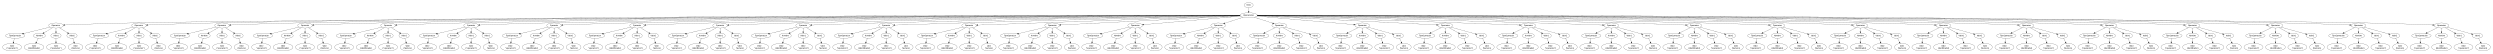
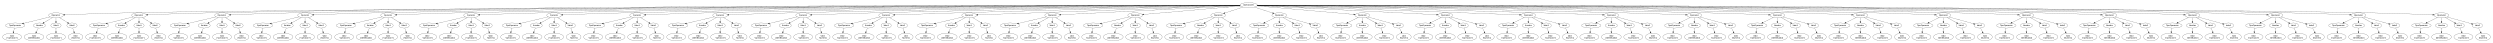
  digraph {
    bgcolor="#ffffff"
    rankdir=TB
    node [fillcolor="#ffffff" fontcolor="#000000" fontname=Arial shape=ellipse style=filled]
-   n1 [label=Inicio]
    n2 [label=Operaciones]
    n3 [label=Operacion]
    n4 [label=Operacion]
    n5 [label=Operacion]
    n6 [label=Operacion]
    n7 [label=Operacion]
    n8 [label=Operacion]
    n9 [label=Operacion]
    n10 [label=Operacion]
    n11 [label=Operacion]
    n12 [label=Operacion]
    n13 [label=Operacion]
    n14 [label=Operacion]
    n15 [label=Operacion]
    n16 [label=Operacion]
    n17 [label=Operacion]
    n18 [label=Operacion]
    n19 [label=Operacion]
    n20 [label=Operacion]
    n21 [label=Operacion]
    n22 [label=Operacion]
    n23 [label=Operacion]
    n24 [label=Operacion]
    n25 [label=Operacion]
    n26 [label=Operacion]
    n27 [label=Operacion]
    n28 [label=Operacion]
    n29 [label=Operacion]
    n30 [label=Operacion]
    n31 [label=Operacion]
    n32 [label=Operacion]
    n33 [label=TipoOperacion]
    n34 [label=Nombre]
    n35 [label=Valor1]
    n36 [label=Valor2]
    n37 [label=TipoOperacion]
    n38 [label=Nombre]
    n39 [label=Valor1]
    n40 [label=Valor2]
    n41 [label=TipoOperacion]
    n42 [label=Nombre]
    n43 [label=Valor1]
    n44 [label=Valor2]
    n45 [label=TipoOperacion]
    n46 [label=Nombre]
    n47 [label=Valor1]
    n48 [label=Valor2]
    n49 [label=TipoOperacion]
    n50 [label=Nombre]
    n51 [label=Valor1]
    n52 [label=Valor2]
    n53 [label=TipoOperacion]
    n54 [label=Nombre]
    n55 [label=Valor1]
    n56 [label=Valor2]
    n57 [label=TipoOperacion]
    n58 [label=Nombre]
    n59 [label=Valor1]
    n60 [label=Valor2]
    n61 [label=TipoOperacion]
    n62 [label=Nombre]
    n63 [label=Valor1]
    n64 [label=Valor2]
    n65 [label=TipoOperacion]
    n66 [label=Nombre]
    n67 [label=Valor1]
    n68 [label=Valor2]
    n69 [label=TipoOperacion]
    n70 [label=Nombre]
    n71 [label=Valor1]
    n72 [label=Valor2]
    n73 [label=TipoOperacion]
    n74 [label=Nombre]
    n75 [label=Valor1]
    n76 [label=Valor2]
    n77 [label=TipoOperacion]
    n78 [label=Nombre]
    n79 [label=Valor1]
    n80 [label=Valor2]
    n81 [label=TipoOperacion]
    n82 [label=Nombre]
    n83 [label=Valor1]
    n84 [label=Valor2]
    n85 [label=TipoOperacion]
    n86 [label=Nombre]
    n87 [label=Valor1]
    n88 [label=Valor2]
    n89 [label=TipoOperacion]
    n90 [label=Nombre]
    n91 [label=Valor1]
    n92 [label=Valor2]
    n93 [label=TipoOperacion]
    n94 [label=Nombre]
    n95 [label=Valor1]
    n96 [label=Valor2]
    n97 [label=TipoOperacion]
    n98 [label=Nombre]
    n99 [label=Valor1]
    n100 [label=Valor2]
    n101 [label=TipoOperacion]
    n102 [label=Nombre]
    n103 [label=Valor1]
    n104 [label=Valor2]
    n105 [label=TipoOperacion]
    n106 [label=Nombre]
    n107 [label=Valor1]
    n108 [label=Valor2]
    n109 [label=TipoOperacion]
    n110 [label=Nombre]
    n111 [label=Valor1]
    n112 [label=Valor2]
    n113 [label=TipoOperacion]
    n114 [label=Nombre]
    n115 [label=Valor1]
    n116 [label=Valor2]
    n117 [label=TipoOperacion]
    n118 [label=Nombre]
    n119 [label=Valor1]
    n120 [label=Valor2]
    n121 [label=TipoOperacion]
    n122 [label=Nombre]
    n123 [label=Valor1]
    n124 [label=Valor2]
    n125 [label=TipoOperacion]
    n126 [label=Nombre]
    n127 [label=Valor1]
    n128 [label=Valor2]
    n129 [label=TipoOperacion]
    n130 [label=Nombre]
    n131 [label=Valor1]
    n132 [label=Valor2]
    n133 [label=TipoOperacion]
    n134 [label=Nombre]
    n135 [label=Valor1]
    n136 [label=Valor2]
    n137 [label=TipoOperacion]
    n138 [label=Nombre]
    n139 [label=Valor1]
    n140 [label=Valor2]
    n141 [label=TipoOperacion]
    n142 [label=Nombre]
    n143 [label=Valor1]
    n144 [label=Valor2]
    n145 [label=TipoOperacion]
    n146 [label=Nombre]
    n147 [label=Valor1]
    n148 [label=Valor2]
    n149 [label=TipoOperacion]
    n150 [label=Nombre]
    n151 [label=Valor1]
    n152 [label=Valor2]
    n153 [label="Valor\n(\"operacion\")"]
    n154 [label="Valor\n(Identificador)"]
    n155 [label="Valor\n(\"operacion\")"]
    n156 [label="Valor\n(Numero)"]
    n157 [label="Valor\n(\"operacion\")"]
    n158 [label="Valor\n(Identificador)"]
    n159 [label="Valor\n(\"operacion\")"]
    n160 [label="Valor\n(Numero)"]
    n161 [label="Valor\n(\"operacion\")"]
    n162 [label="Valor\n(Identificador)"]
    n163 [label="Valor\n(\"operacion\")"]
    n164 [label="Valor\n(Numero)"]
    n165 [label="Valor\n(\"operacion\")"]
    n166 [label="Valor\n(Identificador)"]
    n167 [label="Valor\n(\"operacion\")"]
    n168 [label="Valor\n(Numero)"]
    n169 [label="Valor\n(\"operacion\")"]
    n170 [label="Valor\n(Identificador)"]
    n171 [label="Valor\n(\"operacion\")"]
    n172 [label="Valor\n(Numero)"]
    n173 [label="Valor\n(\"operacion\")"]
    n174 [label="Valor\n(Identificador)"]
    n175 [label="Valor\n(\"operacion\")"]
    n176 [label="Valor\n(Numero)"]
    n177 [label="Valor\n(\"operacion\")"]
    n178 [label="Valor\n(Identificador)"]
    n179 [label="Valor\n(\"operacion\")"]
    n180 [label="Valor\n(Numero)"]
    n181 [label="Valor\n(\"operacion\")"]
    n182 [label="Valor\n(Identificador)"]
    n183 [label="Valor\n(\"operacion\")"]
    n184 [label="Valor\n(Numero)"]
    n185 [label="Valor\n(\"operacion\")"]
    n186 [label="Valor\n(Identificador)"]
    n187 [label="Valor\n(\"operacion\")"]
    n188 [label="Valor\n(Numero)"]
    n189 [label="Valor\n(\"operacion\")"]
    n190 [label="Valor\n(Identificador)"]
    n191 [label="Valor\n(\"operacion\")"]
    n192 [label="Valor\n(Numero)"]
    n193 [label="Valor\n(\"operacion\")"]
    n194 [label="Valor\n(Identificador)"]
    n195 [label="Valor\n(\"operacion\")"]
    n196 [label="Valor\n(Numero)"]
    n197 [label="Valor\n(\"operacion\")"]
    n198 [label="Valor\n(Identificador)"]
    n199 [label="Valor\n(\"operacion\")"]
    n200 [label="Valor\n(Numero)"]
    n201 [label="Valor\n(\"operacion\")"]
    n202 [label="Valor\n(Identificador)"]
    n203 [label="Valor\n(\"operacion\")"]
    n204 [label="Valor\n(Numero)"]
    n205 [label="Valor\n(\"operacion\")"]
    n206 [label="Valor\n(Identificador)"]
    n207 [label="Valor\n(\"operacion\")"]
    n208 [label="Valor\n(Numero)"]
    n209 [label="Valor\n(\"operacion\")"]
    n210 [label="Valor\n(Identificador)"]
    n211 [label="Valor\n(\"operacion\")"]
    n212 [label="Valor\n(Numero)"]
    n213 [label="Valor\n(\"operacion\")"]
    n214 [label="Valor\n(Identificador)"]
    n215 [label="Valor\n(\"operacion\")"]
    n216 [label="Valor\n(Numero)"]
    n217 [label="Valor\n(\"operacion\")"]
    n218 [label="Valor\n(Identificador)"]
    n219 [label="Valor\n(\"operacion\")"]
    n220 [label="Valor\n(Numero)"]
    n221 [label="Valor\n(\"operacion\")"]
    n222 [label="Valor\n(Identificador)"]
    n223 [label="Valor\n(\"operacion\")"]
    n224 [label="Valor\n(Numero)"]
    n225 [label="Valor\n(\"operacion\")"]
    n226 [label="Valor\n(Identificador)"]
    n227 [label="Valor\n(\"operacion\")"]
    n228 [label="Valor\n(Numero)"]
    n229 [label="Valor\n(\"operacion\")"]
    n230 [label="Valor\n(Identificador)"]
    n231 [label="Valor\n(\"operacion\")"]
    n232 [label="Valor\n(Numero)"]
    n233 [label="Valor\n(\"operacion\")"]
    n234 [label="Valor\n(Identificador)"]
    n235 [label="Valor\n(\"operacion\")"]
    n236 [label="Valor\n(Numero)"]
    n237 [label="Valor\n(\"operacion\")"]
    n238 [label="Valor\n(Identificador)"]
    n239 [label="Valor\n(\"operacion\")"]
    n240 [label="Valor\n(Numero)"]
    n241 [label="Valor\n(\"operacion\")"]
    n242 [label="Valor\n(Identificador)"]
    n243 [label="Valor\n(\"operacion\")"]
    n244 [label="Valor\n(Numero)"]
    n245 [label="Valor\n(\"operacion\")"]
    n246 [label="Valor\n(Identificador)"]
    n247 [label="Valor\n(\"operacion\")"]
    n248 [label="Valor\n(Numero)"]
    n249 [label="Valor\n(\"operacion\")"]
    n250 [label="Valor\n(Identificador)"]
    n251 [label="Valor\n(\"operacion\")"]
    n252 [label="Valor\n(Numero)"]
    n253 [label="Valor\n(\"operacion\")"]
    n254 [label="Valor\n(Identificador)"]
    n255 [label="Valor\n(\"operacion\")"]
    n256 [label="Valor\n(Numero)"]
    n257 [label="Valor\n(\"operacion\")"]
    n258 [label="Valor\n(Identificador)"]
    n259 [label="Valor\n(\"operacion\")"]
    n260 [label="Valor\n(Numero)"]
    n261 [label="Valor\n(\"operacion\")"]
    n262 [label="Valor\n(Identificador)"]
    n263 [label="Valor\n(\"operacion\")"]
    n264 [label="Valor\n(Numero)"]
    n265 [label="Valor\n(\"operacion\")"]
    n266 [label="Valor\n(Identificador)"]
    n267 [label="Valor\n(\"operacion\")"]
    n268 [label="Valor\n(Numero)"]
    n269 [label="Valor\n(\"operacion\")"]
    n270 [label="Valor\n(Identificador)"]
    n271 [label="Valor\n(\"operacion\")"]
    n272 [label="Valor\n(Numero)"]
-   n1 -> n2
    n2 -> n3
    n2 -> n4
    n2 -> n5
    n2 -> n6
    n2 -> n7
    n2 -> n8
    n2 -> n9
    n2 -> n10
    n2 -> n11
    n2 -> n12
    n2 -> n13
    n2 -> n14
    n2 -> n15
    n2 -> n16
    n2 -> n17
    n2 -> n18
    n2 -> n19
    n2 -> n20
    n2 -> n21
    n2 -> n22
    n2 -> n23
    n2 -> n24
    n2 -> n25
    n2 -> n26
    n2 -> n27
    n2 -> n28
    n2 -> n29
    n2 -> n30
    n2 -> n31
    n2 -> n32
    n3 -> n33
    n3 -> n34
    n3 -> n35
    n3 -> n36
    n4 -> n37
    n4 -> n38
    n4 -> n39
    n4 -> n40
    n5 -> n41
    n5 -> n42
    n5 -> n43
    n5 -> n44
    n6 -> n45
    n6 -> n46
    n6 -> n47
    n6 -> n48
    n7 -> n49
    n7 -> n50
    n7 -> n51
    n7 -> n52
    n8 -> n53
    n8 -> n54
    n8 -> n55
    n8 -> n56
    n9 -> n57
    n9 -> n58
    n9 -> n59
    n9 -> n60
    n10 -> n61
    n10 -> n62
    n10 -> n63
    n10 -> n64
    n11 -> n65
    n11 -> n66
    n11 -> n67
    n11 -> n68
    n12 -> n69
    n12 -> n70
    n12 -> n71
    n12 -> n72
    n13 -> n73
    n13 -> n74
    n13 -> n75
    n13 -> n76
    n14 -> n77
    n14 -> n78
    n14 -> n79
    n14 -> n80
    n15 -> n81
    n15 -> n82
    n15 -> n83
    n15 -> n84
    n16 -> n85
    n16 -> n86
    n16 -> n87
    n16 -> n88
    n17 -> n89
    n17 -> n90
    n17 -> n91
    n17 -> n92
    n18 -> n93
    n18 -> n94
    n18 -> n95
    n18 -> n96
    n19 -> n97
    n19 -> n98
    n19 -> n99
    n19 -> n100
    n20 -> n101
    n20 -> n102
    n20 -> n103
    n20 -> n104
    n21 -> n105
    n21 -> n106
    n21 -> n107
    n21 -> n108
    n22 -> n109
    n22 -> n110
    n22 -> n111
    n22 -> n112
    n23 -> n113
    n23 -> n114
    n23 -> n115
    n23 -> n116
    n24 -> n117
    n24 -> n118
    n24 -> n119
    n24 -> n120
    n25 -> n121
    n25 -> n122
    n25 -> n123
    n25 -> n124
    n26 -> n125
    n26 -> n126
    n26 -> n127
    n26 -> n128
    n27 -> n129
    n27 -> n130
    n27 -> n131
    n27 -> n132
    n28 -> n133
    n28 -> n134
    n28 -> n135
    n28 -> n136
    n29 -> n137
    n29 -> n138
    n29 -> n139
    n29 -> n140
    n30 -> n141
    n30 -> n142
    n30 -> n143
    n30 -> n144
    n31 -> n145
    n31 -> n146
    n31 -> n147
    n31 -> n148
    n32 -> n149
    n32 -> n150
    n32 -> n151
    n32 -> n152
    n33 -> n153
    n34 -> n154
    n35 -> n155
    n36 -> n156
    n37 -> n157
    n38 -> n158
    n39 -> n159
    n40 -> n160
    n41 -> n161
    n42 -> n162
    n43 -> n163
    n44 -> n164
    n45 -> n165
    n46 -> n166
    n47 -> n167
    n48 -> n168
    n49 -> n169
    n50 -> n170
    n51 -> n171
    n52 -> n172
    n53 -> n173
    n54 -> n174
    n55 -> n175
    n56 -> n176
    n57 -> n177
    n58 -> n178
    n59 -> n179
    n60 -> n180
    n61 -> n181
    n62 -> n182
    n63 -> n183
    n64 -> n184
    n65 -> n185
    n66 -> n186
    n67 -> n187
    n68 -> n188
    n69 -> n189
    n70 -> n190
    n71 -> n191
    n72 -> n192
    n73 -> n193
    n74 -> n194
    n75 -> n195
    n76 -> n196
    n77 -> n197
    n78 -> n198
    n79 -> n199
    n80 -> n200
    n81 -> n201
    n82 -> n202
    n83 -> n203
    n84 -> n204
    n85 -> n205
    n86 -> n206
    n87 -> n207
    n88 -> n208
    n89 -> n209
    n90 -> n210
    n91 -> n211
    n92 -> n212
    n93 -> n213
    n94 -> n214
    n95 -> n215
    n96 -> n216
    n97 -> n217
    n98 -> n218
    n99 -> n219
    n100 -> n220
    n101 -> n221
    n102 -> n222
    n103 -> n223
    n104 -> n224
    n105 -> n225
    n106 -> n226
    n107 -> n227
    n108 -> n228
    n109 -> n229
    n110 -> n230
    n111 -> n231
    n112 -> n232
    n113 -> n233
    n114 -> n234
    n115 -> n235
    n116 -> n236
    n117 -> n237
    n118 -> n238
    n119 -> n239
    n120 -> n240
    n121 -> n241
    n122 -> n242
    n123 -> n243
    n124 -> n244
    n125 -> n245
    n126 -> n246
    n127 -> n247
    n128 -> n248
    n129 -> n249
    n130 -> n250
    n131 -> n251
    n132 -> n252
    n133 -> n253
    n134 -> n254
    n135 -> n255
    n136 -> n256
    n137 -> n257
    n138 -> n258
    n139 -> n259
    n140 -> n260
    n141 -> n261
    n142 -> n262
    n143 -> n263
    n144 -> n264
    n145 -> n265
    n146 -> n266
    n147 -> n267
    n148 -> n268
    n149 -> n269
    n150 -> n270
    n151 -> n271
    n152 -> n272
  }
